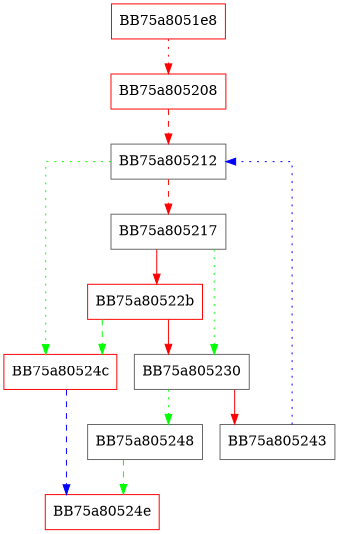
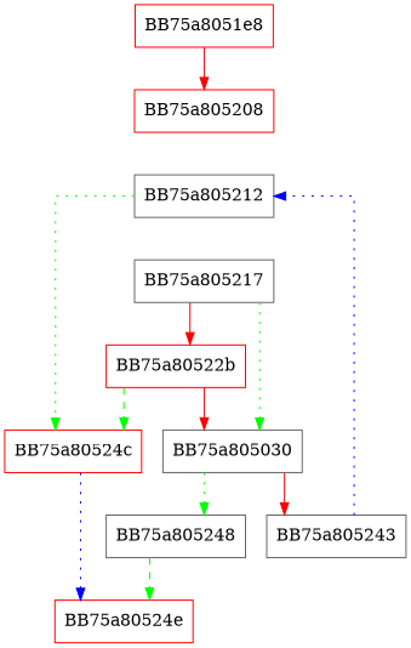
  digraph {
    splines=ortho
    node [color=red shape=box]
    edge [color=red style=dotted]
    BB75a8051e8
    BB75a805208
    BB75a80524c
    BB75a80524e
    BB75a805212 [color=gray40]
    BB75a805217 [color=gray40]
-   BB75a805230 [color=gray40]
+   BB75a805230 [color=gray40 label=BB75a805030]
    BB75a80522b
    BB75a805248 [color=gray40]
    BB75a805243 [color=gray40]
-   BB75a8051e8 -> BB75a805208
-   BB75a805208 -> BB75a805212 [style=dashed]
-   BB75a80524c -> BB75a80524e [color=blue style=dashed]
+   BB75a8051e8 -> BB75a805208 [style=solid]
+   BB75a80524c -> BB75a80524e [color=blue]
    BB75a805212 -> BB75a80524c [color=green]
-   BB75a805212 -> BB75a805217 [style=dashed]
    BB75a805217 -> BB75a805230 [color=green]
    BB75a805217 -> BB75a80522b [style=solid]
    BB75a805230 -> BB75a805248 [color=green]
    BB75a805230 -> BB75a805243 [style=solid]
    BB75a80522b -> BB75a80524c [color=green style=dashed]
    BB75a80522b -> BB75a805230 [style=solid]
    BB75a805248 -> BB75a80524e [color=green style=dashed]
    BB75a805243 -> BB75a805212 [color=blue]
  }
